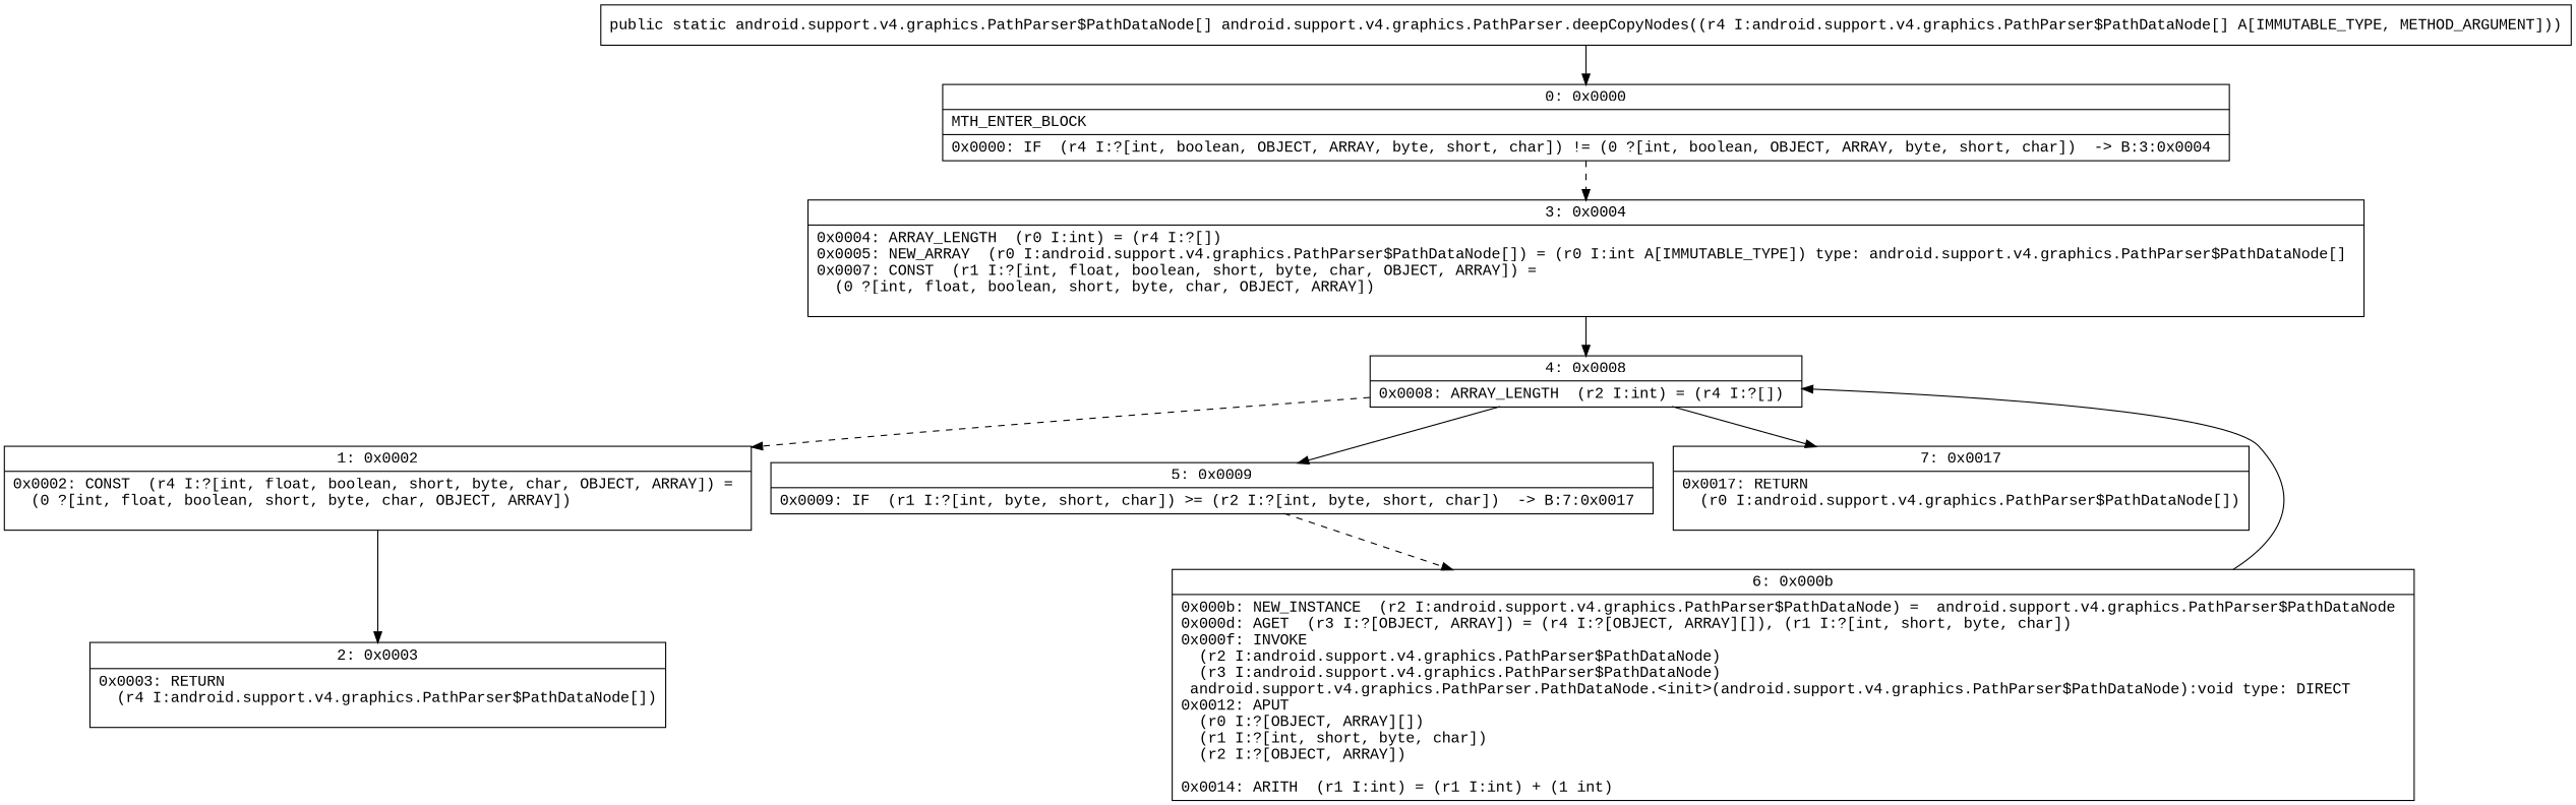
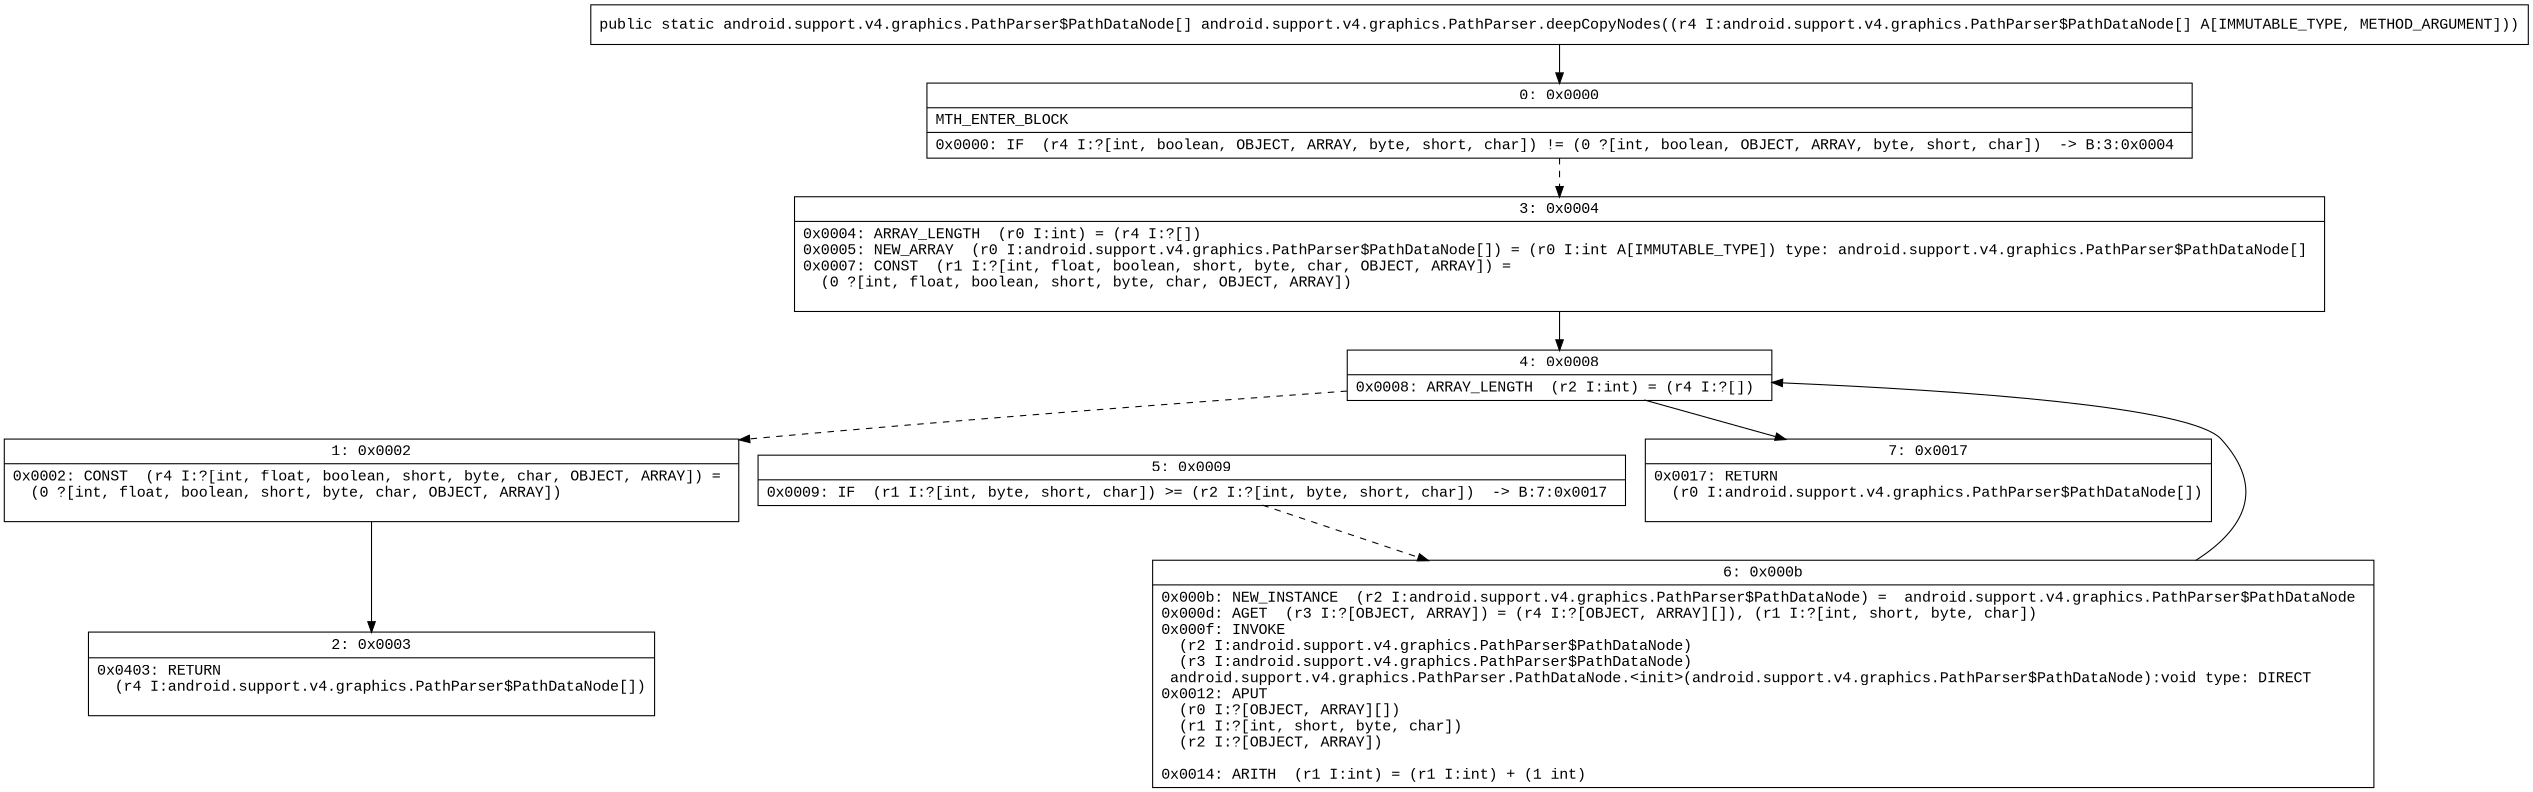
  digraph {
    fontname="Liberation Mono"
    node [fontname="Liberation Mono" shape=record]
    edge [fontname="Liberation Mono"]
    n1 [label="{0\:\ 0x0000|MTH_ENTER_BLOCK\l|0x0000: IF  (r4 I:?[int, boolean, OBJECT, ARRAY, byte, short, char]) != (0 ?[int, boolean, OBJECT, ARRAY, byte, short, char])  \-\> B:3:0x0004 \l}"]
    n2 [label="{3\:\ 0x0004|0x0004: ARRAY_LENGTH  (r0 I:int) = (r4 I:?[]) \l0x0005: NEW_ARRAY  (r0 I:android.support.v4.graphics.PathParser$PathDataNode[]) = (r0 I:int A[IMMUTABLE_TYPE]) type: android.support.v4.graphics.PathParser$PathDataNode[] \l0x0007: CONST  (r1 I:?[int, float, boolean, short, byte, char, OBJECT, ARRAY]) = \l  (0 ?[int, float, boolean, short, byte, char, OBJECT, ARRAY])\l \l}"]
    n3 [label="{1\:\ 0x0002|0x0002: CONST  (r4 I:?[int, float, boolean, short, byte, char, OBJECT, ARRAY]) = \l  (0 ?[int, float, boolean, short, byte, char, OBJECT, ARRAY])\l \l}"]
-   n4 [label="{2\:\ 0x0003|0x0003: RETURN  \l  (r4 I:android.support.v4.graphics.PathParser$PathDataNode[])\l \l}"]
+   n4 [label="{2\:\ 0x0003|0x0403: RETURN  \l  (r4 I:android.support.v4.graphics.PathParser$PathDataNode[])\l \l}"]
    n5 [label="{4\:\ 0x0008|0x0008: ARRAY_LENGTH  (r2 I:int) = (r4 I:?[]) \l}"]
    n6 [label="{5\:\ 0x0009|0x0009: IF  (r1 I:?[int, byte, short, char]) \>= (r2 I:?[int, byte, short, char])  \-\> B:7:0x0017 \l}"]
    n7 [label="{7\:\ 0x0017|0x0017: RETURN  \l  (r0 I:android.support.v4.graphics.PathParser$PathDataNode[])\l \l}"]
    n8 [label="{6\:\ 0x000b|0x000b: NEW_INSTANCE  (r2 I:android.support.v4.graphics.PathParser$PathDataNode) =  android.support.v4.graphics.PathParser$PathDataNode \l0x000d: AGET  (r3 I:?[OBJECT, ARRAY]) = (r4 I:?[OBJECT, ARRAY][]), (r1 I:?[int, short, byte, char]) \l0x000f: INVOKE  \l  (r2 I:android.support.v4.graphics.PathParser$PathDataNode)\l  (r3 I:android.support.v4.graphics.PathParser$PathDataNode)\l android.support.v4.graphics.PathParser.PathDataNode.\<init\>(android.support.v4.graphics.PathParser$PathDataNode):void type: DIRECT \l0x0012: APUT  \l  (r0 I:?[OBJECT, ARRAY][])\l  (r1 I:?[int, short, byte, char])\l  (r2 I:?[OBJECT, ARRAY])\l \l0x0014: ARITH  (r1 I:int) = (r1 I:int) + (1 int) \l}"]
    n9 [label="{public static android.support.v4.graphics.PathParser$PathDataNode[] android.support.v4.graphics.PathParser.deepCopyNodes((r4 I:android.support.v4.graphics.PathParser$PathDataNode[] A[IMMUTABLE_TYPE, METHOD_ARGUMENT])) }"]
    n1 -> n2 [style=dashed]
    n2 -> n5
    n3 -> n4
    n5 -> n3 [style=dashed]
-   n5 -> n6
    n5 -> n7
    n6 -> n8 [style=dashed]
    n8 -> n5
    n9 -> n1
  }
